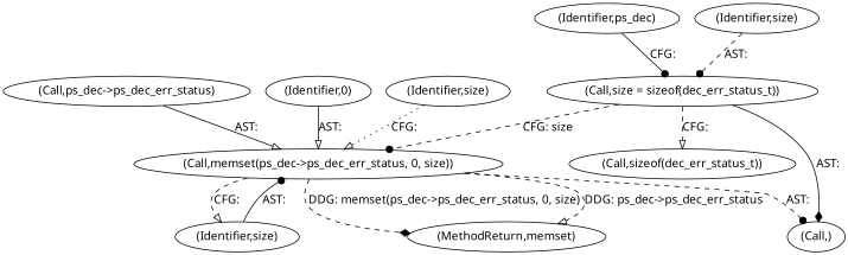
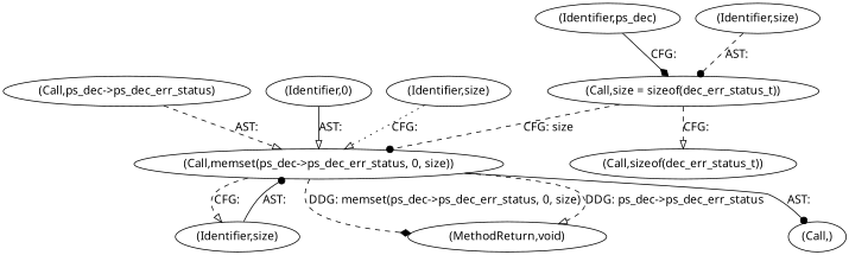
  digraph {
    fontname="Noto Sans"
    node [fontname="Noto Sans"]
    edge [arrowhead=onormal fontname="Noto Sans" style=dashed]
    n1 [label="(Call,size = sizeof(dec_err_status_t))"]
    n2 [label="(Call,memset(ps_dec->ps_dec_err_status, 0, size))"]
    n3 [label="(Call,sizeof(dec_err_status_t))"]
    n4 [label="(Call,)"]
    n5 [label="(Identifier,size)"]
-   n6 [label="(MethodReturn,memset)"]
+   n6 [label="(MethodReturn,void)"]
    n7 [label="(Call,ps_dec->ps_dec_err_status)"]
    n8 [label="(Identifier,0)"]
    n9 [label="(Identifier,ps_dec)"]
    n10 [label="(Identifier,size)"]
    n11 [label="(Identifier,size)"]
    n1 -> n2 [arrowhead=dot label="CFG: size"]
    n1 -> n3 [label="CFG: "]
-   n1 -> n4 [arrowhead=diamond label="AST: " style=solid]
-   n2 -> n4 [arrowhead=dot label="AST: "]
+   n2 -> n4 [arrowhead=dot label="AST: " style=solid]
    n2 -> n5 [label="CFG: "]
    n2 -> n6 [arrowhead=diamond label="DDG: memset(ps_dec->ps_dec_err_status, 0, size)"]
    n2 -> n6 [label="DDG: ps_dec->ps_dec_err_status"]
    n5 -> n2 [arrowhead=dot label="AST: " style=solid]
-   n7 -> n2 [label="AST: " style=solid]
+   n7 -> n2 [label="AST: "]
    n8 -> n2 [label="AST: " style=solid]
-   n9 -> n1 [arrowhead=dot label="CFG: " style=solid]
+   n9 -> n1 [arrowhead=diamond label="CFG: " style=solid]
    n10 -> n2 [label="CFG: " style=dotted]
    n11 -> n1 [arrowhead=dot label="AST: "]
  }
